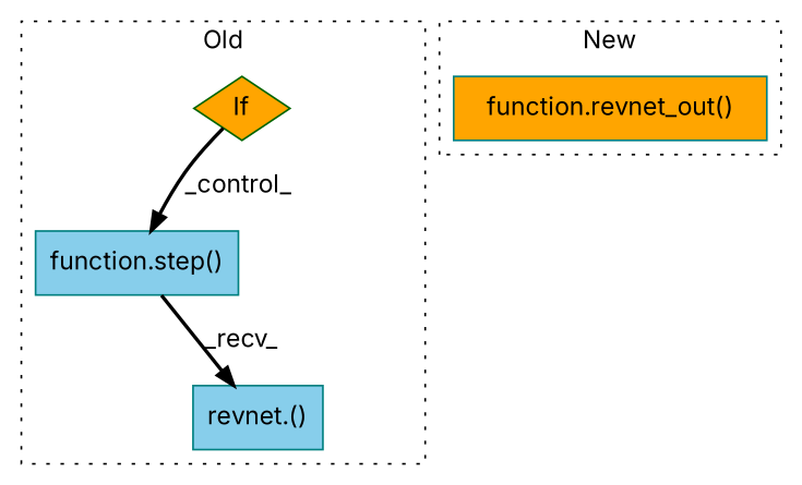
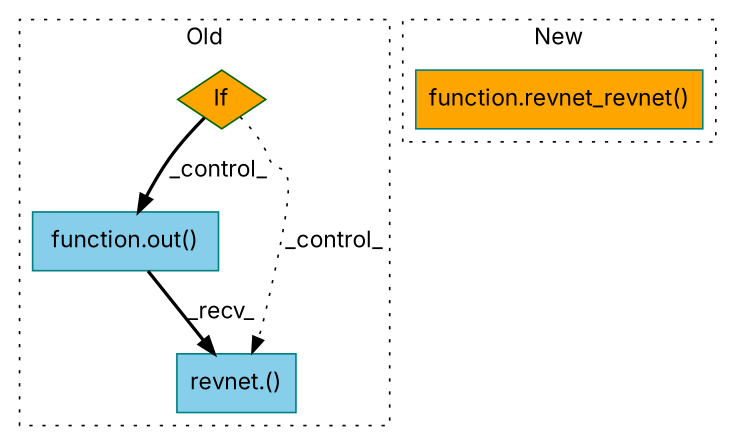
  digraph {
    fontname=Inter
    node [a=75 color=teal fillcolor=orange fontname=Inter shape=box style=filled]
    edge [fontname=Inter style=bold]
    n1 [a=96 color=darkgreen l=3 label=If s=1818 shape=diamond]
-   n2 [fillcolor=skyblue l="5,1" label="function.step()" s="1867,1875"]
+   n2 [fillcolor=skyblue l="5,1" label="function.out()" s="1867,1875"]
    n3 [fillcolor=skyblue l="10,1" label="revnet.()" s="1867,1889"]
-   n4 [l="11,1" label="function.revnet_out()" s="1581,1599"]
+   n4 [l="11,1" label="function.revnet_revnet()" s="1581,1599"]
    subgraph cluster_1 {
      label=Old
      style=dotted
      n1
      n2
      n3
    }
    subgraph cluster_2 {
      label=New
      style=dotted
      n4
    }
    n1 -> n2 [label=_control_]
+   n1 -> n3 [label=_control_ style=dotted]
    n2 -> n3 [label=_recv_]
  }
